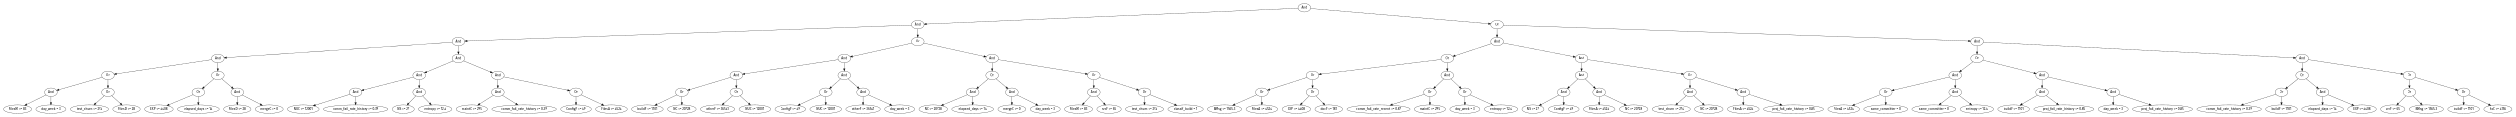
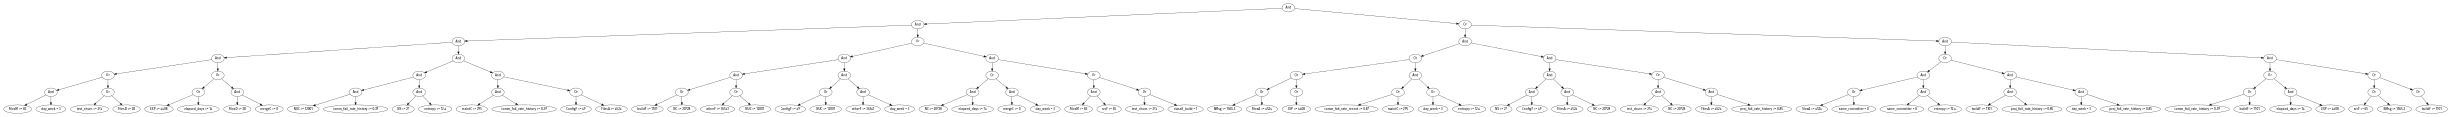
  digraph {
    fontname="Fira Sans"
    node [fontname="Fira Sans"]
    edge [fontname="Fira Sans"]
    n1 [height=0.5 label=And width=0.75]
    n2 [height=0.5 label=And width=0.75]
    n3 [height=0.5 label=Or width=0.75]
    n4 [height=0.5 label=And width=0.75]
    n5 [height=0.5 label=Or width=0.75]
    n6 [height=0.5 label=And width=0.75]
    n7 [height=0.5 label=And width=0.75]
    n8 [height=0.5 label=And width=0.75]
    n9 [height=0.5 label=And width=0.75]
    n10 [height=0.5 label=And width=0.75]
    n11 [height=0.5 label=And width=0.75]
    n12 [height=0.5 label=Or width=0.75]
    n13 [height=0.5 label=And width=0.75]
    n14 [height=0.5 label=Or width=0.75]
    n15 [height=0.5 label=And width=0.75]
    n16 [height=0.5 label=Or width=0.75]
    n17 [height=0.5 label=Or width=0.75]
    n18 [height=0.5 label=And width=0.75]
    n19 [height=0.5 label=And width=0.75]
    n20 [height=0.5 label=And width=0.75]
    n21 [height=0.5 label=And width=0.75]
    n22 [height=0.5 label=Or width=0.75]
    n23 [height=0.5 label=Or width=0.75]
    n24 [height=0.5 label=And width=0.75]
    n25 [height=0.5 label=Or width=0.75]
    n26 [height=0.5 label=Or width=0.75]
    n27 [height=0.5 label=And width=0.75]
    n28 [height=0.5 label=And width=0.75]
    n29 [height=0.5 label=And width=0.75]
    n30 [height=0.5 label=And width=0.75]
    n31 [height=0.5 label=Or width=0.75]
    n32 [height=0.5 label="FilesM <= 83" width=1.661]
    n33 [height=0.5 label="day_week = 3" width=1.7151]
    n34 [height=0.5 label="test_churn <= 274" width=2.1484]
    n35 [height=0.5 label="FilesD <= 28" width=1.6249]
    n36 [height=0.5 label="EXP <= 4408" width=1.6971]
    n37 [height=0.5 label="elapsed_days <= 14" width=2.347]
    n38 [height=0.5 label="FilesD <= 28" width=1.6249]
    n39 [height=0.5 label="mergeC >= 0" width=1.6429]
    n40 [height=0.5 label="NUC <= 12001" width=1.8776]
    n41 [height=0.5 label="comm_fail_rate_history >= 0.39" width=3.5566]
    n42 [height=0.5 label="NS <= 27" width=1.2999]
    n43 [height=0.5 label="entropy <= 12.4" width=1.9318]
    n44 [height=0.5 label="maintC <= 295" width=1.8234]
    n45 [height=0.5 label="comm_fail_rate_history >= 0.39" width=3.5566]
    n46 [height=0.5 label="ConfigF <= 49" width=1.8234]
    n47 [height=0.5 label="FilesA <= 4524" width=1.8776]
    n48 [height=0.5 label=Or width=0.75]
    n49 [height=0.5 label=Or width=0.75]
    n50 [height=0.5 label=Or width=0.75]
    n51 [height=0.5 label=And width=0.75]
    n52 [height=0.5 label=And width=0.75]
    n53 [height=0.5 label=And width=0.75]
    n54 [height=0.5 label=And width=0.75]
    n55 [height=0.5 label=Or width=0.75]
    n56 [height=0.5 label="buildF <= 1101" width=1.8776]
    n57 [height=0.5 label="NC <= 20728" width=1.6971]
    n58 [height=0.5 label="otherF <= 36541" width=2.004]
    n59 [height=0.5 label="NUC <= 12001" width=1.8776]
    n60 [height=0.5 label="ConfigF <= 49" width=1.8234]
    n61 [height=0.5 label="NUC <= 12001" width=1.8776]
    n62 [height=0.5 label="otherF <= 36541" width=2.004]
    n63 [height=0.5 label="day_week = 3" width=1.7151]
    n64 [height=0.5 label="NC <= 20728" width=1.6971]
    n65 [height=0.5 label="elapsed_days <= 14" width=2.347]
    n66 [height=0.5 label="mergeC >= 0" width=1.6429]
    n67 [height=0.5 label="day_week = 3" width=1.7151]
    n68 [height=0.5 label="FilesM <= 83" width=1.661]
    n69 [height=0.5 label="srcF <= 65" width=1.4443]
    n70 [height=0.5 label="test_churn <= 274" width=2.1484]
    n71 [height=0.5 label="classif_build = 1" width=1.9859]
    n72 [height=0.5 label=Or width=0.75]
    n73 [height=0.5 label=And width=0.75]
    n74 [height=0.5 label=And width=0.75]
    n75 [height=0.5 label=Or width=0.75]
    n76 [height=0.5 label=And width=0.75]
    n77 [height=0.5 label=And width=0.75]
    n78 [height=0.5 label=Or width=0.75]
    n79 [height=0.5 label=Or width=0.75]
    n80 [height=0.5 label=Or width=0.75]
    n81 [height=0.5 label=Or width=0.75]
    n82 [height=0.5 label=Or width=0.75]
    n83 [height=0.5 label=Or width=0.75]
    n84 [height=0.5 label=And width=0.75]
    n85 [height=0.5 label=And width=0.75]
    n86 [height=0.5 label=And width=0.75]
    n87 [height=0.5 label=And width=0.75]
    n88 [height=0.5 label="BMsg <= 1565.3" width=2.022]
    n89 [height=0.5 label="FilesA <= 4524" width=1.8776]
    n90 [height=0.5 label="EXP <= 4408" width=1.6971]
-   n91 [height=0.5 label="docF <= 181" width=1.6429]
    n92 [height=0.5 label="comm_fail_rate_recent >= 0.87" width=3.4844]
    n93 [height=0.5 label="maintC <= 295" width=1.8234]
    n94 [height=0.5 label="day_week = 3" width=1.7151]
    n95 [height=0.5 label="entropy <= 12.4" width=1.9318]
    n96 [height=0.5 label="NS <= 27" width=1.2999]
    n97 [height=0.5 label="ConfigF <= 49" width=1.8234]
    n98 [height=0.5 label="FilesA <= 4524" width=1.8776]
    n99 [height=0.5 label="NC <= 20728" width=1.6971]
    n100 [height=0.5 label="test_churn <= 274" width=2.1484]
    n101 [height=0.5 label="NC <= 20728" width=1.6971]
    n102 [height=0.5 label="FilesA <= 4524" width=1.8776]
    n103 [height=0.5 label="proj_fail_rate_history <= 0.85" width=3.34]
    n104 [height=0.5 label=Or width=0.75]
    n105 [height=0.5 label=And width=0.75]
    n106 [height=0.5 label=And width=0.75]
    n107 [height=0.5 label=And width=0.75]
    n108 [height=0.5 label=Or width=0.75]
    n109 [height=0.5 label=And width=0.75]
    n110 [height=0.5 label=Or width=0.75]
    n111 [height=0.5 label=Or width=0.75]
    n112 [height=0.5 label="FilesA <= 4524" width=1.8776]
    n113 [height=0.5 label="same_committer = 0" width=2.3651]
    n114 [height=0.5 label="same_committer = 0" width=2.3651]
    n115 [height=0.5 label="entropy <= 12.4" width=1.9318]
    n116 [height=0.5 label="buildF <= 1101" width=1.8776]
    n117 [height=0.5 label="proj_fail_rate_history <= 0.85" width=3.34]
    n118 [height=0.5 label="day_week = 3" width=1.7151]
    n119 [height=0.5 label="proj_fail_rate_history <= 0.85" width=3.34]
    n120 [height=0.5 label="comm_fail_rate_history >= 0.39" width=3.5566]
    n121 [height=0.5 label="buildF <= 1101" width=1.8776]
    n122 [height=0.5 label="elapsed_days <= 14" width=2.347]
    n123 [height=0.5 label="EXP <= 4408" width=1.6971]
    n124 [height=0.5 label="srcF <= 65" width=1.4443]
    n125 [height=0.5 label="BMsg <= 1565.3" width=2.022]
    n126 [height=0.5 label="buildF <= 1101" width=1.8776]
-   n127 [height=0.5 label="fixC <= 4156" width=1.661]
    n1 -> n2
    n1 -> n3
    n2 -> n4
    n2 -> n5
    n3 -> n6
    n3 -> n7
    n4 -> n8
    n4 -> n9
    n5 -> n10
    n5 -> n11
    n6 -> n12
    n6 -> n13
    n7 -> n14
    n7 -> n15
    n8 -> n16
    n8 -> n17
    n9 -> n18
    n9 -> n19
    n10 -> n20
    n10 -> n21
    n11 -> n22
    n11 -> n23
    n12 -> n72
    n12 -> n73
    n13 -> n74
    n13 -> n75
    n14 -> n76
    n14 -> n77
    n15 -> n78
    n15 -> n79
    n16 -> n24
    n16 -> n25
    n17 -> n26
    n17 -> n27
    n18 -> n28
    n18 -> n29
    n19 -> n30
    n19 -> n31
    n20 -> n48
    n20 -> n49
    n21 -> n50
    n21 -> n51
    n22 -> n52
    n22 -> n53
    n23 -> n54
    n23 -> n55
    n24 -> n32
    n24 -> n33
    n25 -> n34
    n25 -> n35
    n26 -> n36
    n26 -> n37
    n27 -> n38
    n27 -> n39
    n28 -> n40
    n28 -> n41
    n29 -> n42
    n29 -> n43
    n30 -> n44
    n30 -> n45
    n31 -> n46
    n31 -> n47
    n48 -> n56
    n48 -> n57
    n49 -> n58
    n49 -> n59
    n50 -> n60
    n50 -> n61
    n51 -> n62
    n51 -> n63
    n52 -> n64
    n52 -> n65
    n53 -> n66
    n53 -> n67
    n54 -> n68
    n54 -> n69
    n55 -> n70
    n55 -> n71
    n72 -> n80
    n72 -> n81
    n73 -> n82
    n73 -> n83
    n74 -> n84
    n74 -> n85
    n75 -> n86
    n75 -> n87
    n76 -> n104
    n76 -> n105
    n77 -> n106
    n77 -> n107
    n78 -> n108
    n78 -> n109
    n79 -> n110
    n79 -> n111
    n80 -> n88
    n80 -> n89
    n81 -> n90
-   n81 -> n91
    n82 -> n92
    n82 -> n93
    n83 -> n94
    n83 -> n95
    n84 -> n96
    n84 -> n97
    n85 -> n98
    n85 -> n99
    n86 -> n100
    n86 -> n101
    n87 -> n102
    n87 -> n103
    n104 -> n112
    n104 -> n113
    n105 -> n114
    n105 -> n115
    n106 -> n116
    n106 -> n117
    n107 -> n118
    n107 -> n119
    n108 -> n120
    n108 -> n121
    n109 -> n122
    n109 -> n123
    n110 -> n124
    n110 -> n125
    n111 -> n126
-   n111 -> n127
  }
